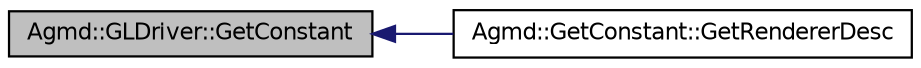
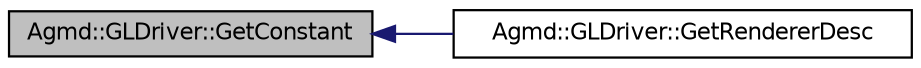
  digraph {
    rankdir=LR
    node [color=black fontname=Helvetica fontsize=10 shape=record style=filled]
    n1 [fillcolor=grey75 fontcolor=black height=0.2 label="Agmd::GLDriver::GetConstant" width=0.4]
-   n2 [fillcolor=white height=0.2 label="Agmd::GetConstant::GetRendererDesc" width=0.4]
+   n2 [fillcolor=white height=0.2 label="Agmd::GLDriver::GetRendererDesc" width=0.4]
    n1 -> n2 [color=midnightblue dir=back fontname=Helvetica fontsize=10 labelfontname=Helvetica labelfontsize=10 style=solid]
  }
